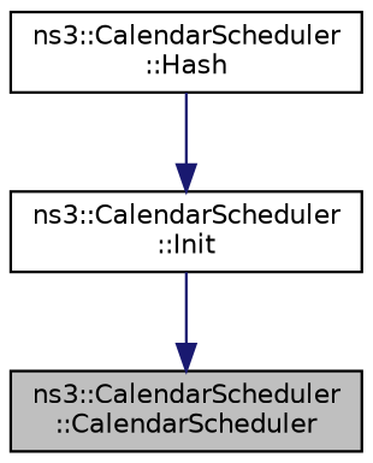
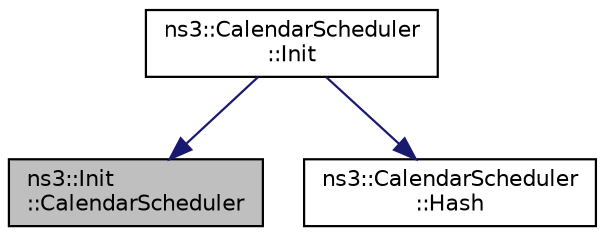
  digraph {
    rankdir=TB
    node [color=black fillcolor=white fontname=Helvetica fontsize=10 shape=record style=filled]
    edge [color=midnightblue fontname=Helvetica fontsize=10 labelfontname=Helvetica labelfontsize=10 style=solid]
-   n1 [fillcolor=grey75 fontcolor=black height=0.2 label="ns3::CalendarScheduler\l::CalendarScheduler" width=0.4]
+   n1 [fillcolor=grey75 fontcolor=black height=0.2 label="ns3::Init\l::CalendarScheduler" width=0.4]
    n2 [height=0.2 label="ns3::CalendarScheduler\l::Init" width=0.4]
    n3 [height=0.2 label="ns3::CalendarScheduler\l::Hash" width=0.4]
    n2 -> n1
-   n3 -> n2
+   n2 -> n3
  }
